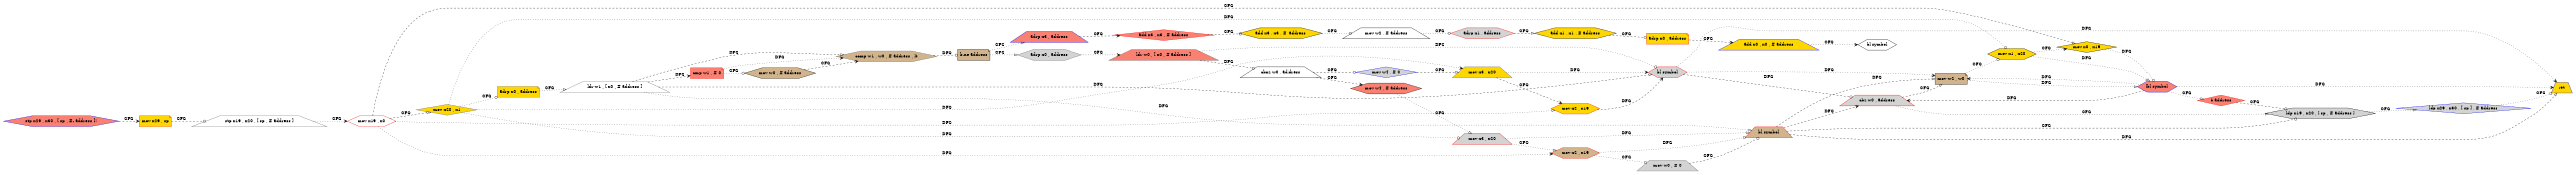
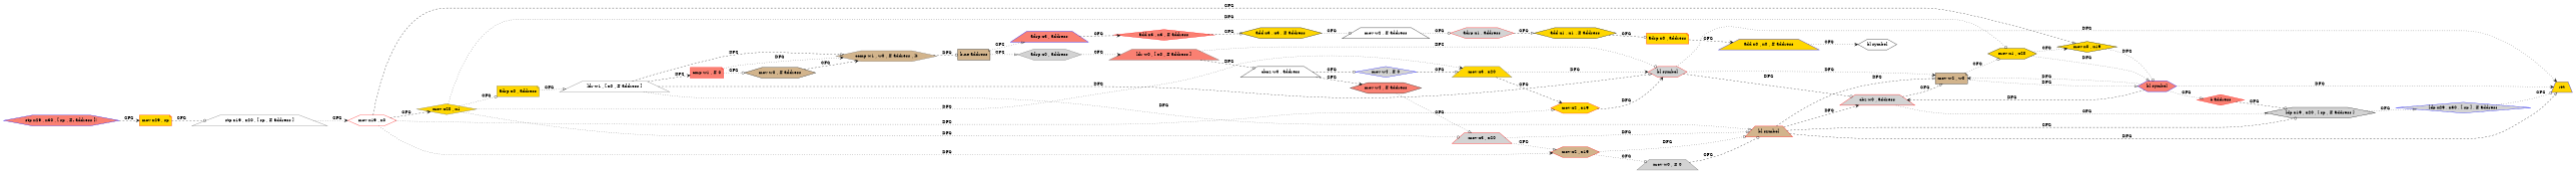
  digraph {
    rankdir=LR
    node [color=red fillcolor=gold shape=hexagon style=filled]
    edge [arrowhead=vee style=dotted]
    n1 [color=blue fillcolor=salmon label="stp x29 , x30 , [ sp , #- address ]!"]
    n2 [label="mov x29 , sp" shape=note]
    n3 [color=gray40 fillcolor=white label="stp x19 , x20 , [ sp , # address ]" shape=trapezium]
    n4 [fillcolor=white label="mov x19 , x0"]
    n5 [color=gray40 label="mov x20 , x1" shape=diamond]
    n6 [fillcolor=tan label="mov x2 , x19"]
    n7 [label="mov x2 , x19"]
    n8 [color=black label="mov x0 , x19" shape=diamond]
    n9 [color=gray40 label="adrp x0 , address" shape=note]
    n10 [fillcolor=lightgrey label="mov x3 , x20" shape=trapezium]
    n11 [color=gray40 label="mov x3 , x20" shape=trapezium]
    n12 [color=black label="mov x1 , x20"]
    n13 [fillcolor=tan label="bl symbol" shape=trapezium]
    n14 [color=gray40 fillcolor=lightgrey label="mov w0 , # 0" shape=trapezium]
    n15 [fillcolor=lightgrey label="bl symbol"]
    n16 [color=blue fillcolor=salmon label="bl symbol"]
    n17 [color=gray40 fillcolor=white label="ldr w1 , [ x0 , # address ]" shape=trapezium]
    n18 [fillcolor=salmon label="cmp w1 , # 0" shape=note]
    n19 [color=gray40 fillcolor=tan label="ccmp w1 , w0 , # address , lt"]
    n20 [color=black fillcolor=tan label="mov w0 , # address"]
    n21 [color=black fillcolor=tan label="b.ne address" shape=note]
    n22 [color=black fillcolor=lightgrey label="ldp x19 , x20 , [ sp , # address ]"]
    n23 [fillcolor=lightgrey label="cbz w0 , address" shape=trapezium]
    n24 [color=black fillcolor=tan label="mov w2 , w0" shape=note]
    n25 [color=blue label=ret shape=trapezium]
    n26 [color=blue fillcolor=salmon label="adrp x3 , address" shape=trapezium]
    n27 [color=gray40 fillcolor=lightgrey label="adrp x0 , address"]
    n28 [fillcolor=salmon label="add x3 , x3 , # address" shape=diamond]
    n29 [color=gray40 fillcolor=salmon label="ldr w0 , [ x0 , # address ]" shape=trapezium]
    n30 [color=black label="add x3 , x3 , # address"]
    n31 [color=black fillcolor=white label="cbnz w0 , address" shape=trapezium]
    n32 [color=black fillcolor=white label="mov w2 , # address" shape=trapezium]
    n33 [fillcolor=lightgrey label="adrp x1 , address"]
    n34 [color=black label="add x1 , x1 , # address"]
    n35 [label="adrp x0 , address" shape=note]
    n36 [color=blue label="add x0 , x0 , # address" shape=trapezium]
    n37 [color=black fillcolor=white label="bl symbol"]
    n38 [color=black fillcolor=salmon label="mov w4 , # address"]
    n39 [color=blue fillcolor=lightgrey label="mov w4 , # 0" shape=diamond]
    n40 [color=blue fillcolor=lightgrey label="ldp x29 , x30 , [ sp ] , # address" shape=diamond]
    n41 [fillcolor=salmon label="b address" shape=diamond]
    n1 -> n2 [label=CFG style=dashed]
    n2 -> n3 [arrowhead=odot label=CFG style=dashed]
    n3 -> n4 [label=CFG]
-   n4 -> n5 [arrowhead=onormal label=CFG style=dashed]
+   n4 -> n5 [label=CFG style=dashed]
    n4 -> n6 [label=DFG]
    n4 -> n7 [arrowhead=onormal label=DFG]
    n4 -> n8 [arrowhead=onormal label=CFG style=dashed]
    n5 -> n9 [arrowhead=odot label=CFG]
    n5 -> n10 [arrowhead=odot label=DFG]
    n5 -> n11 [label=DFG]
    n5 -> n12 [arrowhead=odot label=DFG]
    n6 -> n13 [arrowhead=odot label=DFG]
    n6 -> n14 [arrowhead=odot label=CFG]
    n7 -> n15 [label=DFG style=dashed]
    n8 -> n16 [arrowhead=odot label=DFG]
    n9 -> n17 [arrowhead=onormal label=CFG]
    n10 -> n6 [arrowhead=onormal label=CFG]
    n10 -> n13 [arrowhead=onormal label=DFG]
    n11 -> n7 [label=CFG style=dashed]
    n11 -> n15 [label=DFG]
    n12 -> n8 [label=CFG]
    n12 -> n16 [arrowhead=onormal label=DFG]
    n13 -> n22 [arrowhead=odot label=CFG style=dashed]
    n13 -> n23 [label=DFG style=dashed]
    n13 -> n24 [arrowhead=onormal label=DFG style=dashed]
    n13 -> n25 [arrowhead=onormal label=DFG style=dashed]
    n14 -> n13 [arrowhead=odot label=CFG style=dashed]
    n15 -> n23 [arrowhead=odot label=DFG style=dashed]
    n15 -> n24 [label=DFG]
    n15 -> n25 [label=DFG]
    n16 -> n23 [label=DFG style=dashed]
    n16 -> n24 [label=DFG]
    n16 -> n25 [label=DFG]
    n16 -> n41 [arrowhead=onormal label=CFG]
    n17 -> n13 [arrowhead=onormal label=DFG]
    n17 -> n15 [arrowhead=onormal label=DFG style=dashed]
    n17 -> n18 [label=DFG style=dashed]
    n17 -> n19 [arrowhead=onormal label=DFG style=dashed]
    n18 -> n19 [label=DFG]
    n18 -> n20 [arrowhead=odot label=CFG]
    n19 -> n21 [arrowhead=odot label=DFG style=dashed]
    n20 -> n19 [label=CFG style=dashed]
    n21 -> n26 [arrowhead=onormal label=CFG]
    n21 -> n27 [arrowhead=onormal label=CFG]
    n22 -> n40 [arrowhead=onormal label=CFG]
    n23 -> n22 [arrowhead=onormal label=CFG]
    n23 -> n24 [arrowhead=onormal label=CFG style=dashed]
    n24 -> n12 [arrowhead=odot label=CFG]
    n24 -> n16 [arrowhead=onormal label=DFG]
    n26 -> n28 [label=CFG style=dashed]
    n27 -> n29 [label=CFG]
    n28 -> n30 [arrowhead=odot label=CFG style=dashed]
    n29 -> n15 [arrowhead=odot label=DFG]
    n29 -> n31 [arrowhead=odot label=DFG style=dashed]
    n30 -> n32 [arrowhead=odot label=CFG]
    n31 -> n38 [label=CFG style=dashed]
    n31 -> n39 [arrowhead=odot label=CFG style=dashed]
    n32 -> n33 [arrowhead=odot label=CFG]
    n33 -> n34 [arrowhead=onormal label=CFG style=dashed]
    n34 -> n35 [arrowhead=odot label=CFG style=dashed]
    n35 -> n36 [label=CFG style=dashed]
    n36 -> n37 [label=CFG]
    n38 -> n10 [arrowhead=onormal label=CFG]
    n39 -> n11 [arrowhead=onormal label=CFG style=dashed]
    n40 -> n25 [arrowhead=odot label=CFG]
    n41 -> n22 [arrowhead=odot label=CFG style=dashed]
  }
